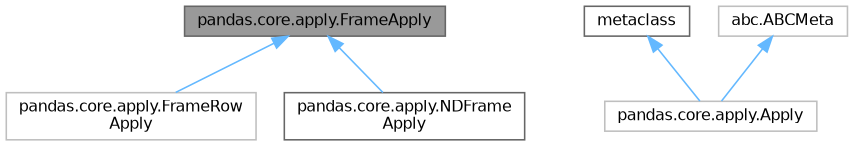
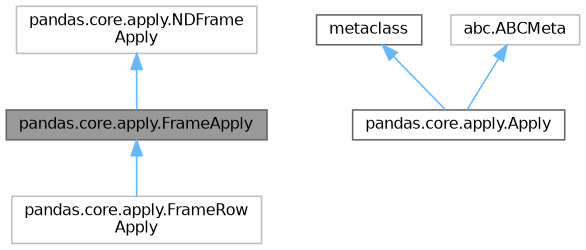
  digraph {
    node [color=gray40 fillcolor=white fontname=Helvetica fontsize=10 shape=box style=filled]
    edge [color=steelblue1 dir=back fontname=Helvetica fontsize=10 labelfontname=Helvetica labelfontsize=10 style=solid]
    n1 [fillcolor=grey60 fontcolor=black height=0.2 label="pandas.core.apply.FrameApply" width=0.4]
    n2 [color=grey75 height=0.2 label="pandas.core.apply.FrameRow\lApply" width=0.4]
-   n3 [height=0.2 label="pandas.core.apply.NDFrame\lApply" width=0.4]
-   n4 [color=grey75 height=0.2 label="pandas.core.apply.Apply" width=0.4]
+   n3 [color=grey75 height=0.2 label="pandas.core.apply.NDFrame\lApply" width=0.4]
+   n4 [height=0.2 label="pandas.core.apply.Apply" width=0.4]
    n5 [height=0.2 label=metaclass width=0.4]
    n6 [color=grey75 height=0.2 label="abc.ABCMeta" width=0.4]
    n1 -> n2
-   n1 -> n3
+   n3 -> n1
    n5 -> n4
    n6 -> n4
  }
